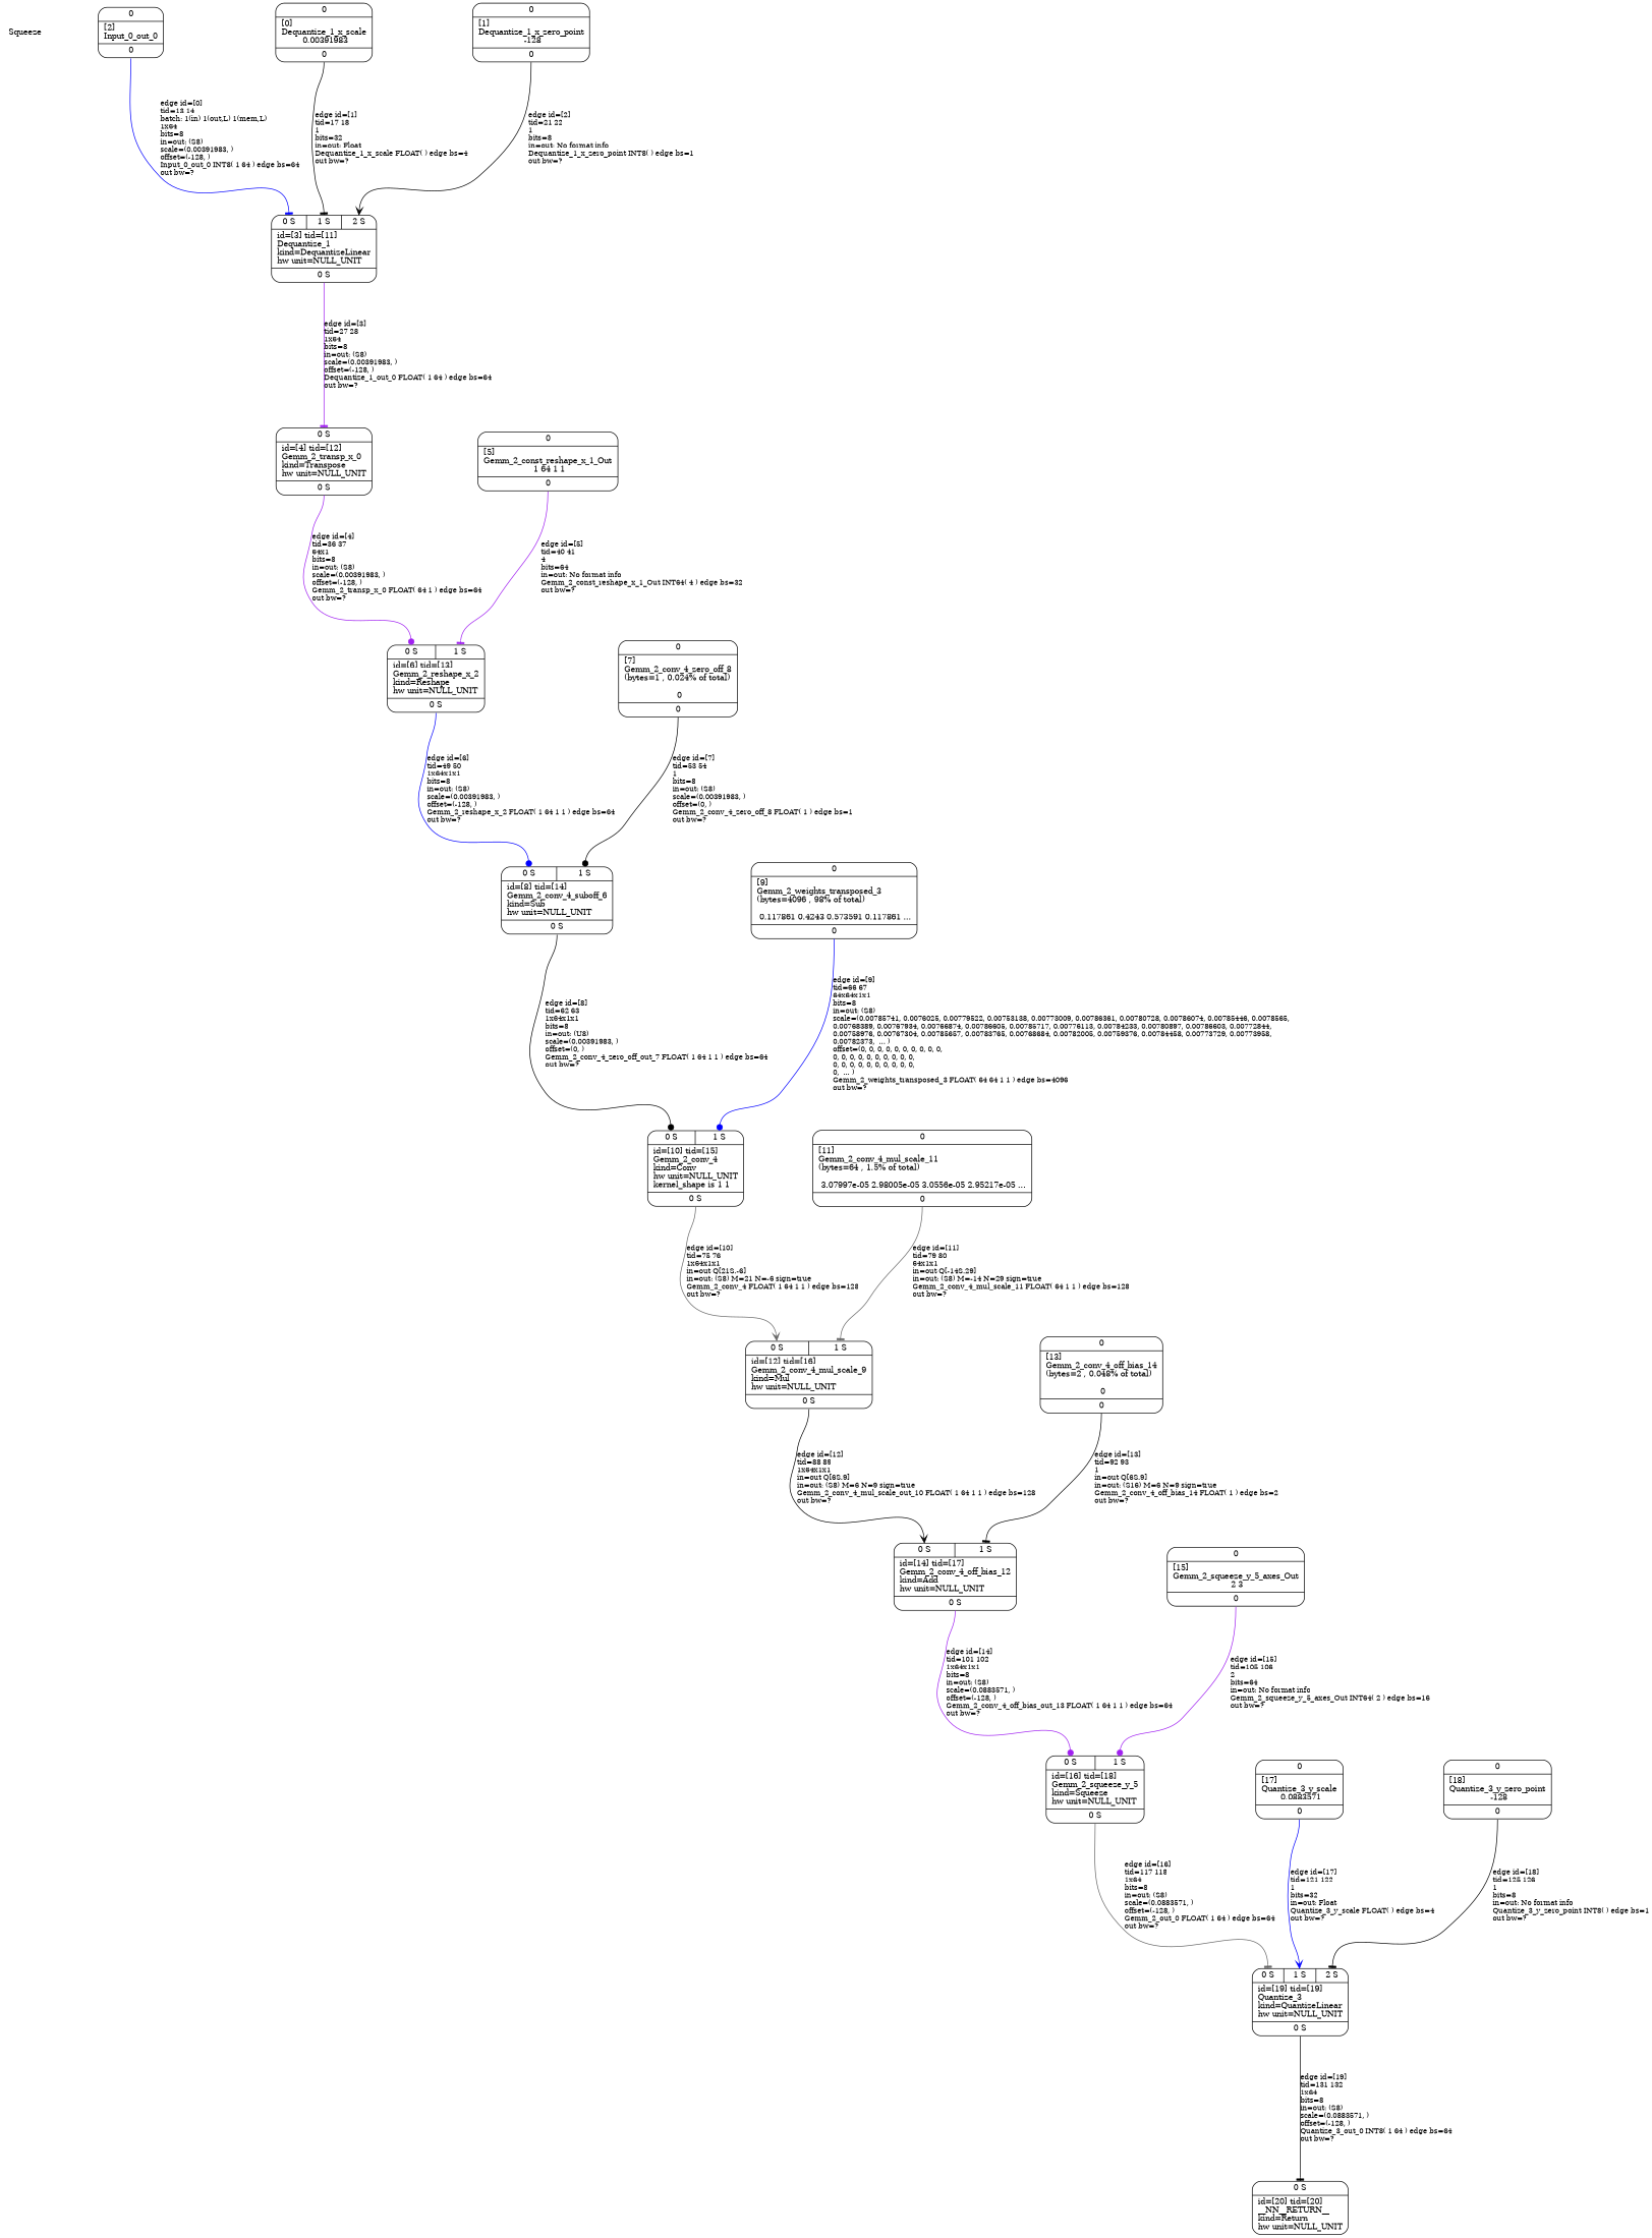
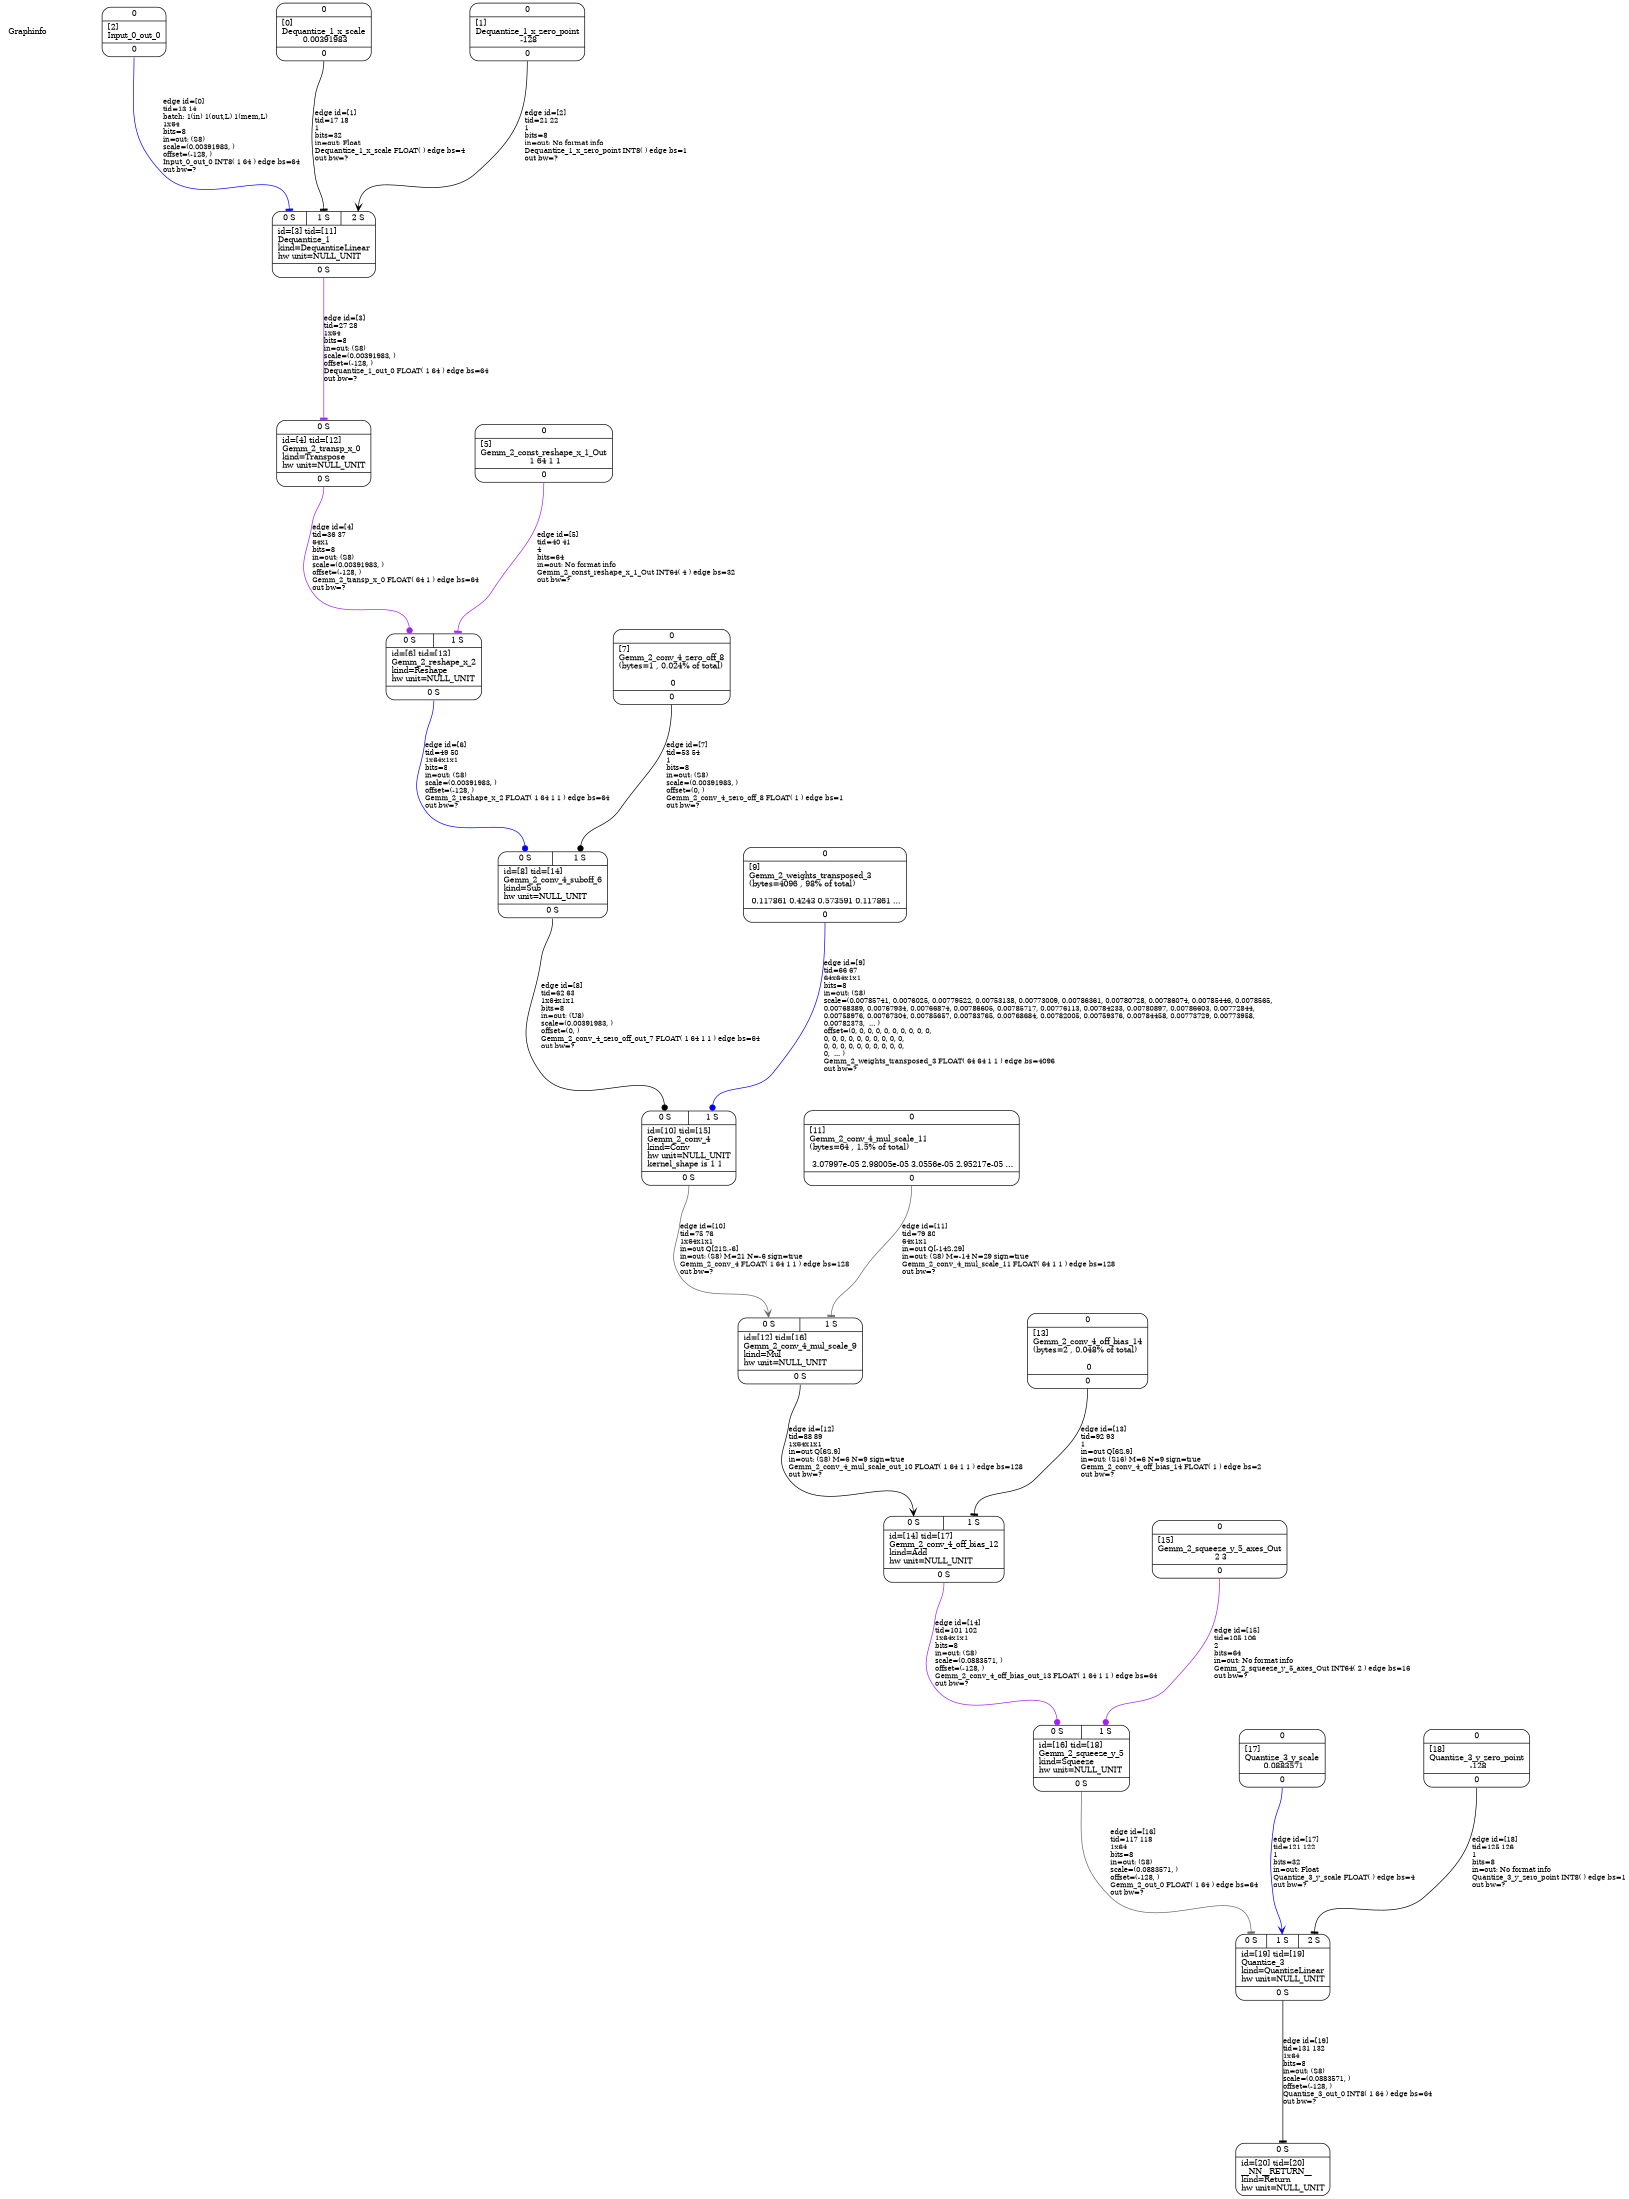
  digraph {
    compound=true
    fontsize=11
    nodesep=1
    rankdir=BU
    ranksep=1.5
    splines=spline
    fontname="DejaVu Serif"
    node [color=black fontname="DejaVu Serif" fontsize=11 shape=record style=rounded]
    edge [fontsize=10 headport="i0:n" tailport="o0:s" color=black arrowhead=tee fontname="DejaVu Serif"]
-   Graphinfo [shape=plaintext label=Squeeze]
+   Graphinfo [shape=plaintext]
    n2 [label="{ { <i0> 0} |  [13]\lGemm_2_conv_4_off_bias_14\l(bytes=2 , 0.048% of total)\l\l 0 | { <o0> 0} }"]
    n3 [label="{ { < i0>  0 S  | < i1>  1 S } | id=[14] tid=[17]\lGemm_2_conv_4_off_bias_12\lkind=Add\lhw unit=NULL_UNIT\l | { < o0>  0 S } }"]
    n4 [label="{ { <i0> 0} |  [0]\lDequantize_1_x_scale\l 0.00391983 | { <o0> 0} }"]
    n5 [label="{ { < i0>  0 S  | < i1>  1 S  | < i2>  2 S } | id=[3] tid=[11]\lDequantize_1\lkind=DequantizeLinear\lhw unit=NULL_UNIT\l | { < o0>  0 S } }"]
    n6 [label="{ { <i0> 0} |  [18]\lQuantize_3_y_zero_point\l -128 | { <o0> 0} }"]
    n7 [label="{ { < i0>  0 S  | < i1>  1 S  | < i2>  2 S } | id=[19] tid=[19]\lQuantize_3\lkind=QuantizeLinear\lhw unit=NULL_UNIT\l | { < o0>  0 S } }"]
    n8 [label="{ { <i0> 0} |  [2]\lInput_0_out_0 | { <o0> 0} }"]
    n9 [label="{ { <i0> 0} |  [5]\lGemm_2_const_reshape_x_1_Out\l 1 64 1 1 | { <o0> 0} }"]
    n10 [label="{ { < i0>  0 S  | < i1>  1 S } | id=[6] tid=[13]\lGemm_2_reshape_x_2\lkind=Reshape\lhw unit=NULL_UNIT\l | { < o0>  0 S } }"]
    n11 [label="{ { <i0> 0} |  [9]\lGemm_2_weights_transposed_3\l(bytes=4096 , 98% of total)\l\l 0.117861 0.4243 0.573591 0.117861 ... | { <o0> 0} }"]
    n12 [label="{ { < i0>  0 S  | < i1>  1 S } | id=[10] tid=[15]\lGemm_2_conv_4\lkind=Conv\lhw unit=NULL_UNIT\lkernel_shape is 1 1\l | { < o0>  0 S } }"]
    n13 [label="{ { <i0> 0} |  [11]\lGemm_2_conv_4_mul_scale_11\l(bytes=64 , 1.5% of total)\l\l 3.07997e-05 2.98005e-05 3.0556e-05 2.95217e-05 ... | { <o0> 0} }"]
    n14 [label="{ { < i0>  0 S  | < i1>  1 S } | id=[12] tid=[16]\lGemm_2_conv_4_mul_scale_9\lkind=Mul\lhw unit=NULL_UNIT\l | { < o0>  0 S } }"]
    n15 [label="{ { <i0> 0} |  [1]\lDequantize_1_x_zero_point\l -128 | { <o0> 0} }"]
    n16 [label="{ { <i0> 0} |  [15]\lGemm_2_squeeze_y_5_axes_Out\l 2 3 | { <o0> 0} }"]
    n17 [label="{ { < i0>  0 S  | < i1>  1 S } | id=[16] tid=[18]\lGemm_2_squeeze_y_5\lkind=Squeeze\lhw unit=NULL_UNIT\l | { < o0>  0 S } }"]
    n18 [label="{ { <i0> 0} |  [7]\lGemm_2_conv_4_zero_off_8\l(bytes=1 , 0.024% of total)\l\l 0 | { <o0> 0} }"]
    n19 [label="{ { < i0>  0 S  | < i1>  1 S } | id=[8] tid=[14]\lGemm_2_conv_4_suboff_6\lkind=Sub\lhw unit=NULL_UNIT\l | { < o0>  0 S } }"]
    n20 [label="{ { <i0> 0} |  [17]\lQuantize_3_y_scale\l 0.0883571 | { <o0> 0} }"]
    n21 [label="{ { < i0>  0 S } | id=[4] tid=[12]\lGemm_2_transp_x_0\lkind=Transpose\lhw unit=NULL_UNIT\l | { < o0>  0 S } }"]
    n22 [label="{ { < i0>  0 S } | id=[20] tid=[20]\l__NN__RETURN__\lkind=Return\lhw unit=NULL_UNIT\l}"]
    n2 -> n3 [headport="i1:n" label="edge id=[13]\ltid=92 93\l1\lin=out Q[6S.9]\lin=out: (S16) M=6 N=9 sign=true\lGemm_2_conv_4_off_bias_14 FLOAT( 1 ) edge bs=2\lout bw=?\l"]
    n3 -> n17 [label="edge id=[14]\ltid=101 102\l1x64x1x1\lbits=8\lin=out: (S8)\lscale=(0.0883571, )\loffset=(-128, )\lGemm_2_conv_4_off_bias_out_13 FLOAT( 1 64 1 1 ) edge bs=64\lout bw=?\l" color=purple arrowhead=dot]
    n4 -> n5 [headport="i1:n" label="edge id=[1]\ltid=17 18\l1\lbits=32\lin=out: Float\lDequantize_1_x_scale FLOAT( ) edge bs=4\lout bw=?\l"]
    n5 -> n21 [label="edge id=[3]\ltid=27 28\l1x64\lbits=8\lin=out: (S8)\lscale=(0.00391983, )\loffset=(-128, )\lDequantize_1_out_0 FLOAT( 1 64 ) edge bs=64\lout bw=?\l" color=purple]
    n6 -> n7 [headport="i2:n" label="edge id=[18]\ltid=125 126\l1\lbits=8\lin=out: No format info\lQuantize_3_y_zero_point INT8( ) edge bs=1\lout bw=?\l"]
    n7 -> n22 [label="edge id=[19]\ltid=131 132\l1x64\lbits=8\lin=out: (S8)\lscale=(0.0883571, )\loffset=(-128, )\lQuantize_3_out_0 INT8( 1 64 ) edge bs=64\lout bw=?\l"]
    n8 -> n5 [label="edge id=[0]\ltid=13 14\lbatch: 1(in) 1(out,L) 1(mem,L) \l1x64\lbits=8\lin=out: (S8)\lscale=(0.00391983, )\loffset=(-128, )\lInput_0_out_0 INT8( 1 64 ) edge bs=64\lout bw=?\l" color=blue]
    n9 -> n10 [headport="i1:n" label="edge id=[5]\ltid=40 41\l4\lbits=64\lin=out: No format info\lGemm_2_const_reshape_x_1_Out INT64( 4 ) edge bs=32\lout bw=?\l" color=purple]
    n10 -> n19 [label="edge id=[6]\ltid=49 50\l1x64x1x1\lbits=8\lin=out: (S8)\lscale=(0.00391983, )\loffset=(-128, )\lGemm_2_reshape_x_2 FLOAT( 1 64 1 1 ) edge bs=64\lout bw=?\l" color=blue arrowhead=dot]
    n11 -> n12 [headport="i1:n" label="edge id=[9]\ltid=66 67\l64x64x1x1\lbits=8\lin=out: (S8)\lscale=(0.00785741, 0.0076025, 0.00779522, 0.00753138, 0.00773009, 0.00786361, 0.00780728, 0.00786074, 0.00785446, 0.0078565, \l0.00768389, 0.00767934, 0.00766874, 0.00786605, 0.00785717, 0.00776113, 0.00784233, 0.00780897, 0.00786603, 0.00772844, \l0.00758976, 0.00767304, 0.00785657, 0.00783765, 0.00768684, 0.00782005, 0.00759376, 0.00784458, 0.00773729, 0.00773958, \l0.00782373,  ... )\loffset=(0, 0, 0, 0, 0, 0, 0, 0, 0, 0, \l0, 0, 0, 0, 0, 0, 0, 0, 0, 0, \l0, 0, 0, 0, 0, 0, 0, 0, 0, 0, \l0,  ... )\lGemm_2_weights_transposed_3 FLOAT( 64 64 1 1 ) edge bs=4096\lout bw=?\l" color=blue arrowhead=dot]
    n12 -> n14 [label="edge id=[10]\ltid=75 76\l1x64x1x1\lin=out Q[21S.-6]\lin=out: (S8) M=21 N=-6 sign=true\lGemm_2_conv_4 FLOAT( 1 64 1 1 ) edge bs=128\lout bw=?\l" color=gray40 arrowhead=vee]
    n13 -> n14 [headport="i1:n" label="edge id=[11]\ltid=79 80\l64x1x1\lin=out Q[-14S.29]\lin=out: (S8) M=-14 N=29 sign=true\lGemm_2_conv_4_mul_scale_11 FLOAT( 64 1 1 ) edge bs=128\lout bw=?\l" color=gray40]
    n14 -> n3 [label="edge id=[12]\ltid=88 89\l1x64x1x1\lin=out Q[6S.9]\lin=out: (S8) M=6 N=9 sign=true\lGemm_2_conv_4_mul_scale_out_10 FLOAT( 1 64 1 1 ) edge bs=128\lout bw=?\l" arrowhead=vee]
    n15 -> n5 [headport="i2:n" label="edge id=[2]\ltid=21 22\l1\lbits=8\lin=out: No format info\lDequantize_1_x_zero_point INT8( ) edge bs=1\lout bw=?\l" arrowhead=vee]
    n16 -> n17 [headport="i1:n" label="edge id=[15]\ltid=105 106\l2\lbits=64\lin=out: No format info\lGemm_2_squeeze_y_5_axes_Out INT64( 2 ) edge bs=16\lout bw=?\l" color=purple arrowhead=dot]
    n17 -> n7 [label="edge id=[16]\ltid=117 118\l1x64\lbits=8\lin=out: (S8)\lscale=(0.0883571, )\loffset=(-128, )\lGemm_2_out_0 FLOAT( 1 64 ) edge bs=64\lout bw=?\l" color=gray40]
    n18 -> n19 [headport="i1:n" label="edge id=[7]\ltid=53 54\l1\lbits=8\lin=out: (S8)\lscale=(0.00391983, )\loffset=(0, )\lGemm_2_conv_4_zero_off_8 FLOAT( 1 ) edge bs=1\lout bw=?\l" arrowhead=dot]
    n19 -> n12 [label="edge id=[8]\ltid=62 63\l1x64x1x1\lbits=8\lin=out: (U8)\lscale=(0.00391983, )\loffset=(0, )\lGemm_2_conv_4_zero_off_out_7 FLOAT( 1 64 1 1 ) edge bs=64\lout bw=?\l" arrowhead=dot]
    n20 -> n7 [headport="i1:n" label="edge id=[17]\ltid=121 122\l1\lbits=32\lin=out: Float\lQuantize_3_y_scale FLOAT( ) edge bs=4\lout bw=?\l" color=blue arrowhead=vee]
    n21 -> n10 [label="edge id=[4]\ltid=36 37\l64x1\lbits=8\lin=out: (S8)\lscale=(0.00391983, )\loffset=(-128, )\lGemm_2_transp_x_0 FLOAT( 64 1 ) edge bs=64\lout bw=?\l" color=purple arrowhead=dot]
  }
